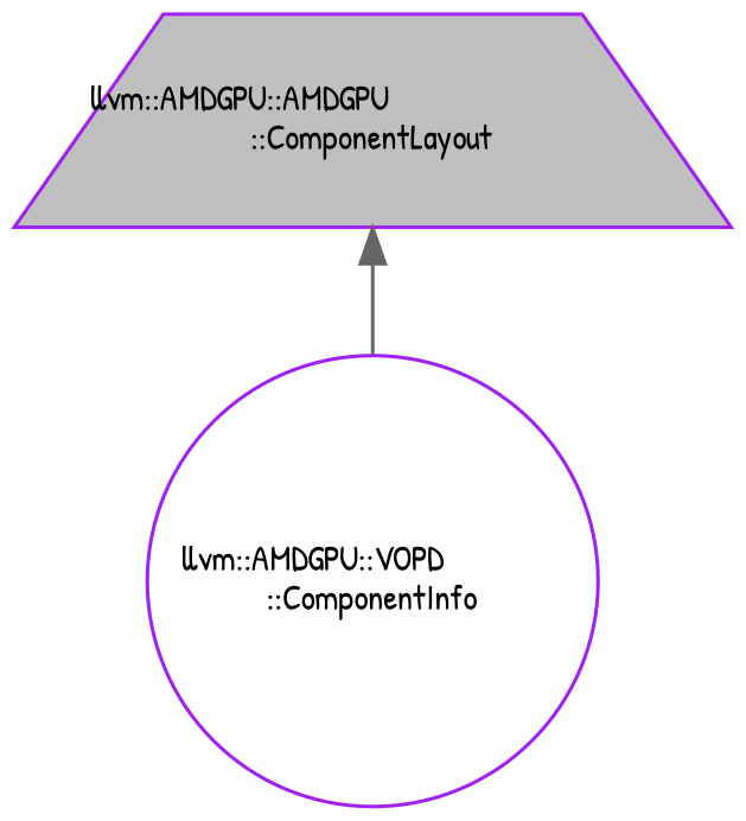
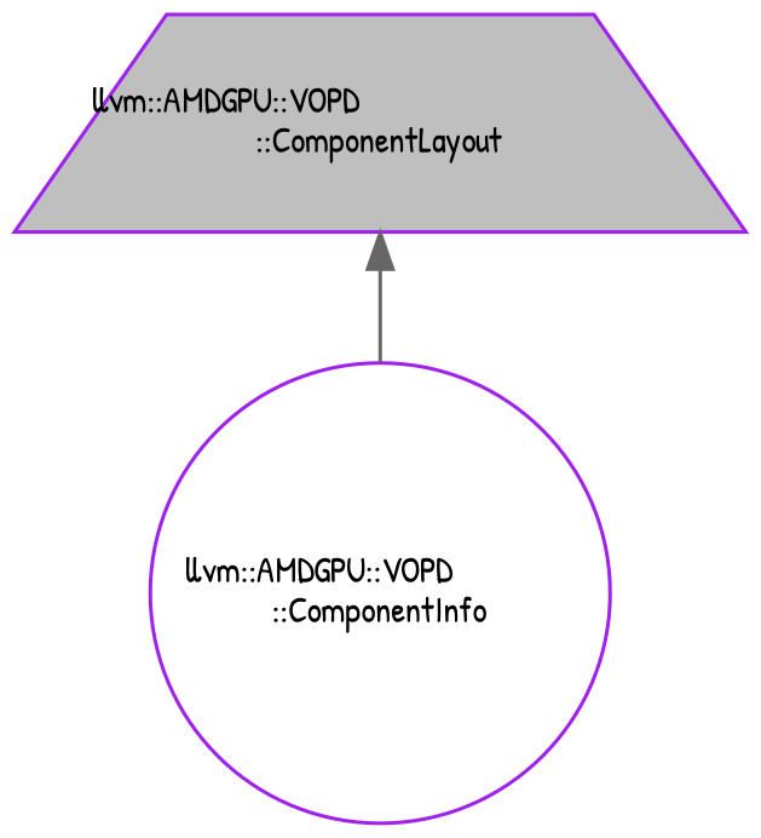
  digraph {
    fontname="Patrick Hand"
    node [color=purple fontname="Patrick Hand" fontsize=10]
-   n1 [fillcolor=grey75 fontcolor=black height=0.2 label="llvm::AMDGPU::AMDGPU\l::ComponentLayout" shape=trapezium style=filled width=0.4]
+   n1 [fillcolor=grey75 fontcolor=black height=0.2 label="llvm::AMDGPU::VOPD\l::ComponentLayout" shape=trapezium style=filled width=0.4]
    n2 [height=0.2 label="llvm::AMDGPU::VOPD\l::ComponentInfo" shape=circle width=0.4]
    n1 -> n2 [color=gray40 dir=back fontname="Patrick Hand" fontsize=10 labelfontname=Helvetica labelfontsize=10 style=solid]
  }
